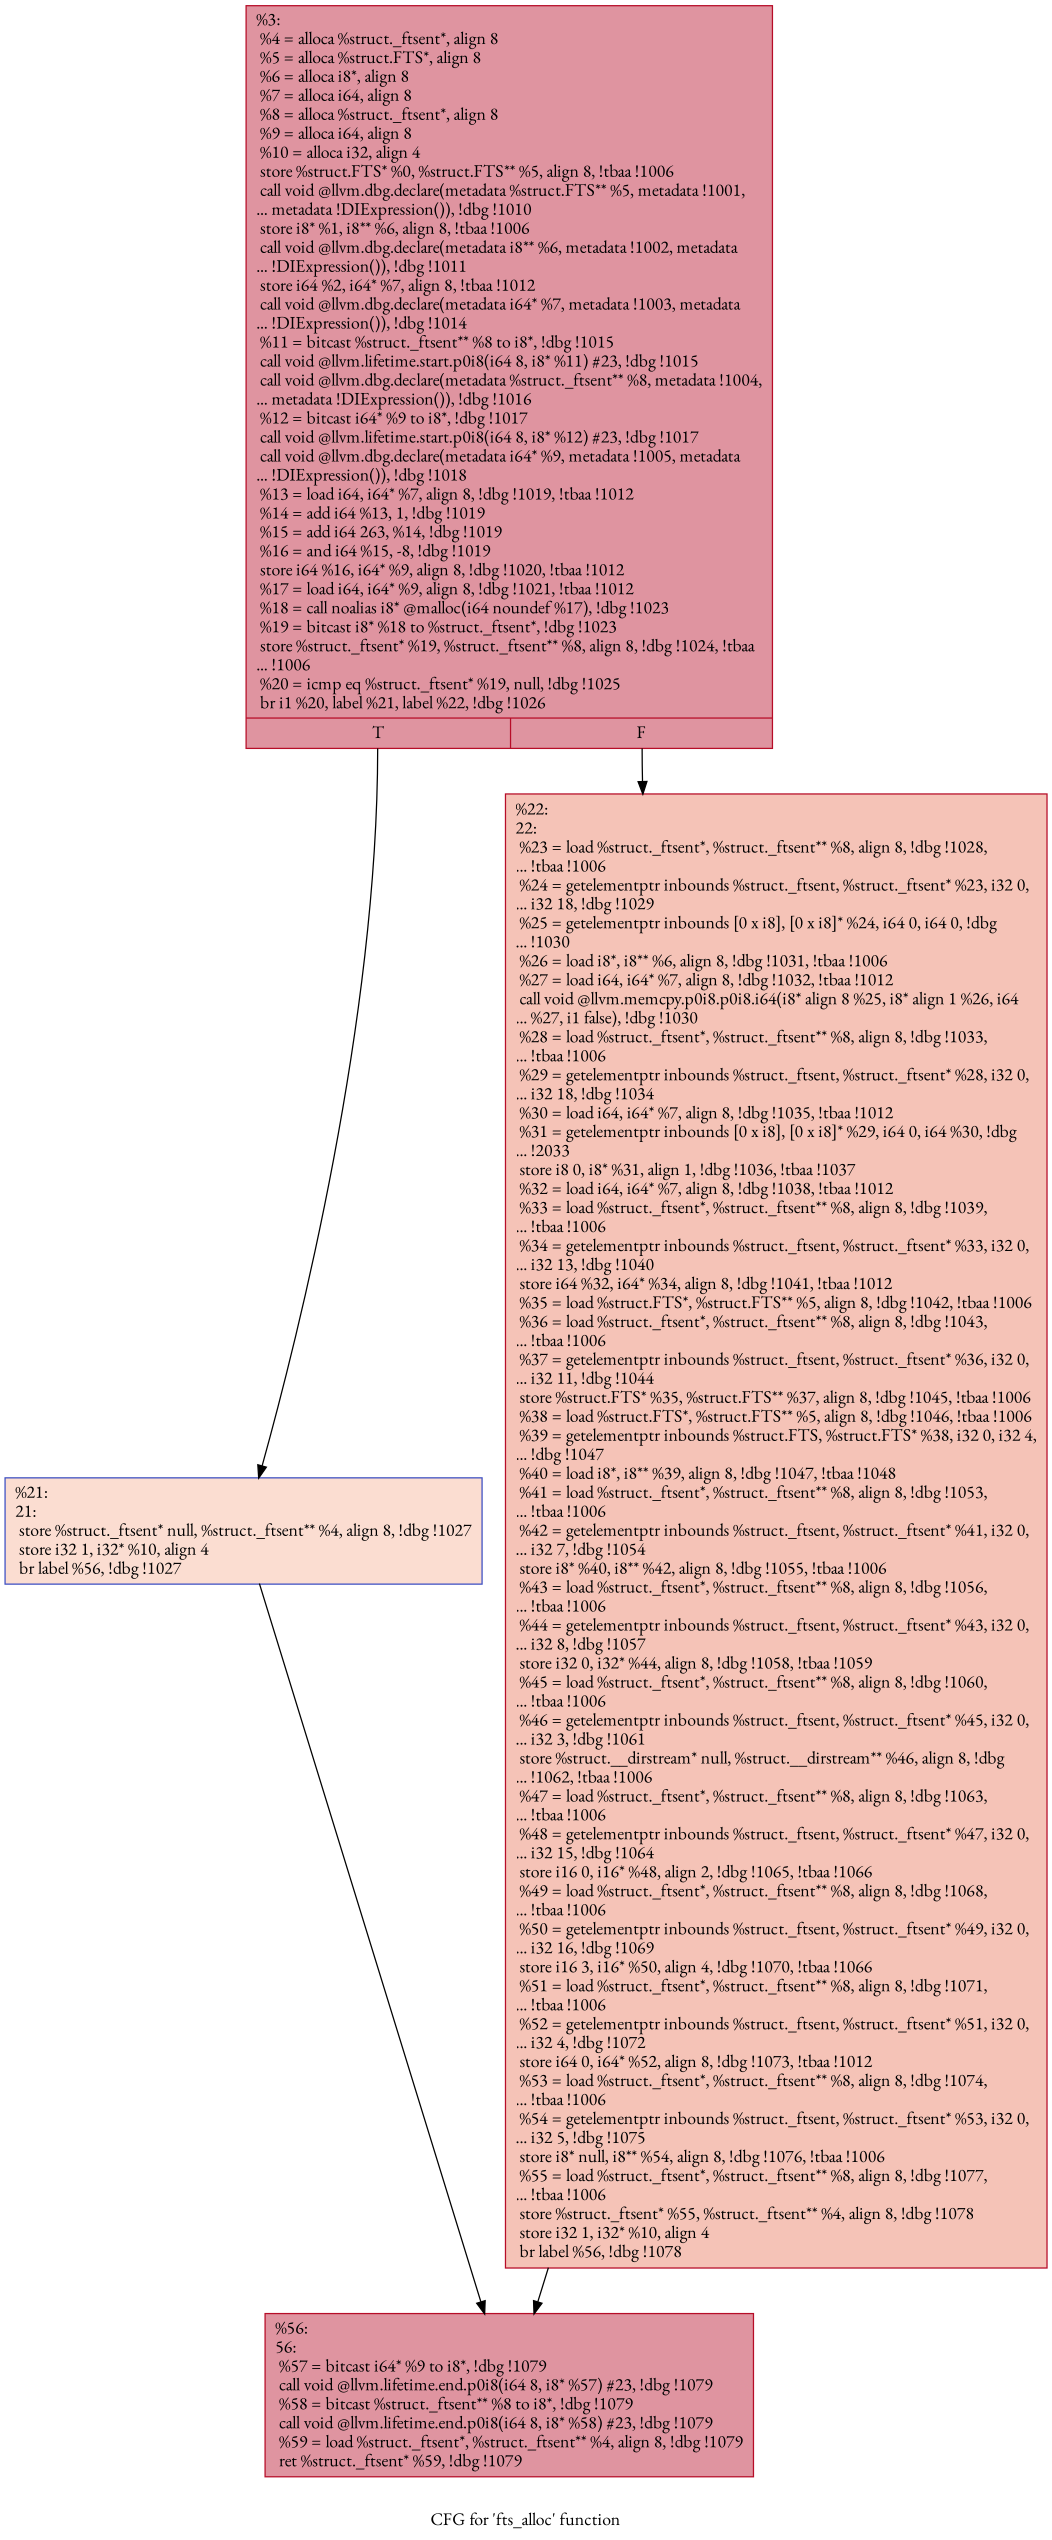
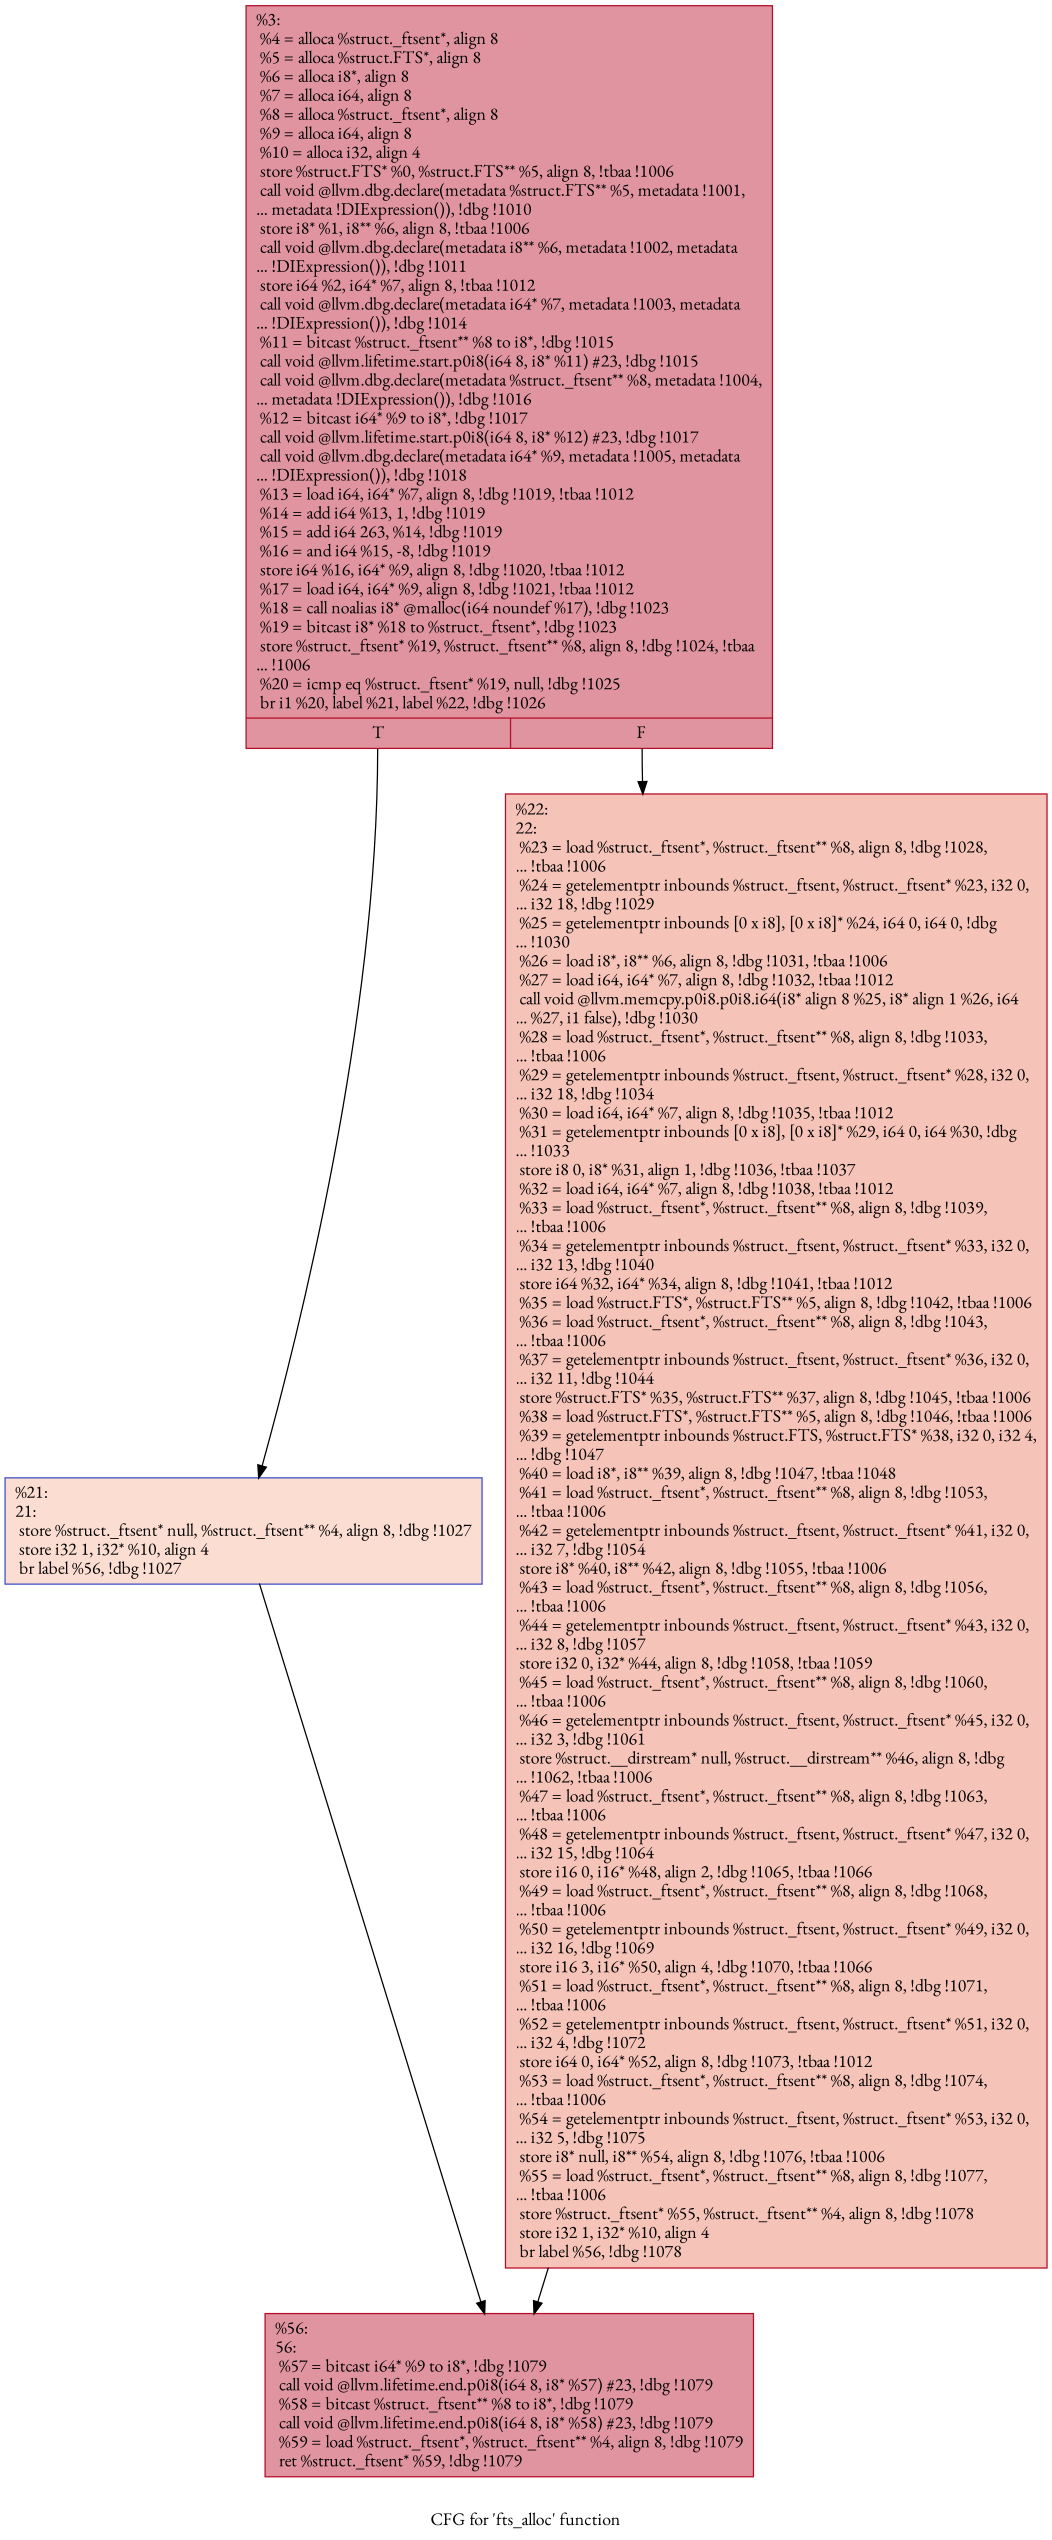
  digraph {
    label="CFG for 'fts_alloc' function"
    fontname="EB Garamond"
    node [color="#b70d28ff" fillcolor="#b70d2870" shape=record style=filled fontname="EB Garamond"]
    edge [fontname="EB Garamond"]
    n1 [label="{%3:\l  %4 = alloca %struct._ftsent*, align 8\l  %5 = alloca %struct.FTS*, align 8\l  %6 = alloca i8*, align 8\l  %7 = alloca i64, align 8\l  %8 = alloca %struct._ftsent*, align 8\l  %9 = alloca i64, align 8\l  %10 = alloca i32, align 4\l  store %struct.FTS* %0, %struct.FTS** %5, align 8, !tbaa !1006\l  call void @llvm.dbg.declare(metadata %struct.FTS** %5, metadata !1001,\l... metadata !DIExpression()), !dbg !1010\l  store i8* %1, i8** %6, align 8, !tbaa !1006\l  call void @llvm.dbg.declare(metadata i8** %6, metadata !1002, metadata\l... !DIExpression()), !dbg !1011\l  store i64 %2, i64* %7, align 8, !tbaa !1012\l  call void @llvm.dbg.declare(metadata i64* %7, metadata !1003, metadata\l... !DIExpression()), !dbg !1014\l  %11 = bitcast %struct._ftsent** %8 to i8*, !dbg !1015\l  call void @llvm.lifetime.start.p0i8(i64 8, i8* %11) #23, !dbg !1015\l  call void @llvm.dbg.declare(metadata %struct._ftsent** %8, metadata !1004,\l... metadata !DIExpression()), !dbg !1016\l  %12 = bitcast i64* %9 to i8*, !dbg !1017\l  call void @llvm.lifetime.start.p0i8(i64 8, i8* %12) #23, !dbg !1017\l  call void @llvm.dbg.declare(metadata i64* %9, metadata !1005, metadata\l... !DIExpression()), !dbg !1018\l  %13 = load i64, i64* %7, align 8, !dbg !1019, !tbaa !1012\l  %14 = add i64 %13, 1, !dbg !1019\l  %15 = add i64 263, %14, !dbg !1019\l  %16 = and i64 %15, -8, !dbg !1019\l  store i64 %16, i64* %9, align 8, !dbg !1020, !tbaa !1012\l  %17 = load i64, i64* %9, align 8, !dbg !1021, !tbaa !1012\l  %18 = call noalias i8* @malloc(i64 noundef %17), !dbg !1023\l  %19 = bitcast i8* %18 to %struct._ftsent*, !dbg !1023\l  store %struct._ftsent* %19, %struct._ftsent** %8, align 8, !dbg !1024, !tbaa\l... !1006\l  %20 = icmp eq %struct._ftsent* %19, null, !dbg !1025\l  br i1 %20, label %21, label %22, !dbg !1026\l|{<s0>T|<s1>F}}"]
    n2 [color="#3d50c3ff" fillcolor="#f7b39670" label="{%21:\l21:                                               \l  store %struct._ftsent* null, %struct._ftsent** %4, align 8, !dbg !1027\l  store i32 1, i32* %10, align 4\l  br label %56, !dbg !1027\l}"]
-   n3 [fillcolor="#e8765c70" label="{%22:\l22:                                               \l  %23 = load %struct._ftsent*, %struct._ftsent** %8, align 8, !dbg !1028,\l... !tbaa !1006\l  %24 = getelementptr inbounds %struct._ftsent, %struct._ftsent* %23, i32 0,\l... i32 18, !dbg !1029\l  %25 = getelementptr inbounds [0 x i8], [0 x i8]* %24, i64 0, i64 0, !dbg\l... !1030\l  %26 = load i8*, i8** %6, align 8, !dbg !1031, !tbaa !1006\l  %27 = load i64, i64* %7, align 8, !dbg !1032, !tbaa !1012\l  call void @llvm.memcpy.p0i8.p0i8.i64(i8* align 8 %25, i8* align 1 %26, i64\l... %27, i1 false), !dbg !1030\l  %28 = load %struct._ftsent*, %struct._ftsent** %8, align 8, !dbg !1033,\l... !tbaa !1006\l  %29 = getelementptr inbounds %struct._ftsent, %struct._ftsent* %28, i32 0,\l... i32 18, !dbg !1034\l  %30 = load i64, i64* %7, align 8, !dbg !1035, !tbaa !1012\l  %31 = getelementptr inbounds [0 x i8], [0 x i8]* %29, i64 0, i64 %30, !dbg\l... !2033\l  store i8 0, i8* %31, align 1, !dbg !1036, !tbaa !1037\l  %32 = load i64, i64* %7, align 8, !dbg !1038, !tbaa !1012\l  %33 = load %struct._ftsent*, %struct._ftsent** %8, align 8, !dbg !1039,\l... !tbaa !1006\l  %34 = getelementptr inbounds %struct._ftsent, %struct._ftsent* %33, i32 0,\l... i32 13, !dbg !1040\l  store i64 %32, i64* %34, align 8, !dbg !1041, !tbaa !1012\l  %35 = load %struct.FTS*, %struct.FTS** %5, align 8, !dbg !1042, !tbaa !1006\l  %36 = load %struct._ftsent*, %struct._ftsent** %8, align 8, !dbg !1043,\l... !tbaa !1006\l  %37 = getelementptr inbounds %struct._ftsent, %struct._ftsent* %36, i32 0,\l... i32 11, !dbg !1044\l  store %struct.FTS* %35, %struct.FTS** %37, align 8, !dbg !1045, !tbaa !1006\l  %38 = load %struct.FTS*, %struct.FTS** %5, align 8, !dbg !1046, !tbaa !1006\l  %39 = getelementptr inbounds %struct.FTS, %struct.FTS* %38, i32 0, i32 4,\l... !dbg !1047\l  %40 = load i8*, i8** %39, align 8, !dbg !1047, !tbaa !1048\l  %41 = load %struct._ftsent*, %struct._ftsent** %8, align 8, !dbg !1053,\l... !tbaa !1006\l  %42 = getelementptr inbounds %struct._ftsent, %struct._ftsent* %41, i32 0,\l... i32 7, !dbg !1054\l  store i8* %40, i8** %42, align 8, !dbg !1055, !tbaa !1006\l  %43 = load %struct._ftsent*, %struct._ftsent** %8, align 8, !dbg !1056,\l... !tbaa !1006\l  %44 = getelementptr inbounds %struct._ftsent, %struct._ftsent* %43, i32 0,\l... i32 8, !dbg !1057\l  store i32 0, i32* %44, align 8, !dbg !1058, !tbaa !1059\l  %45 = load %struct._ftsent*, %struct._ftsent** %8, align 8, !dbg !1060,\l... !tbaa !1006\l  %46 = getelementptr inbounds %struct._ftsent, %struct._ftsent* %45, i32 0,\l... i32 3, !dbg !1061\l  store %struct.__dirstream* null, %struct.__dirstream** %46, align 8, !dbg\l... !1062, !tbaa !1006\l  %47 = load %struct._ftsent*, %struct._ftsent** %8, align 8, !dbg !1063,\l... !tbaa !1006\l  %48 = getelementptr inbounds %struct._ftsent, %struct._ftsent* %47, i32 0,\l... i32 15, !dbg !1064\l  store i16 0, i16* %48, align 2, !dbg !1065, !tbaa !1066\l  %49 = load %struct._ftsent*, %struct._ftsent** %8, align 8, !dbg !1068,\l... !tbaa !1006\l  %50 = getelementptr inbounds %struct._ftsent, %struct._ftsent* %49, i32 0,\l... i32 16, !dbg !1069\l  store i16 3, i16* %50, align 4, !dbg !1070, !tbaa !1066\l  %51 = load %struct._ftsent*, %struct._ftsent** %8, align 8, !dbg !1071,\l... !tbaa !1006\l  %52 = getelementptr inbounds %struct._ftsent, %struct._ftsent* %51, i32 0,\l... i32 4, !dbg !1072\l  store i64 0, i64* %52, align 8, !dbg !1073, !tbaa !1012\l  %53 = load %struct._ftsent*, %struct._ftsent** %8, align 8, !dbg !1074,\l... !tbaa !1006\l  %54 = getelementptr inbounds %struct._ftsent, %struct._ftsent* %53, i32 0,\l... i32 5, !dbg !1075\l  store i8* null, i8** %54, align 8, !dbg !1076, !tbaa !1006\l  %55 = load %struct._ftsent*, %struct._ftsent** %8, align 8, !dbg !1077,\l... !tbaa !1006\l  store %struct._ftsent* %55, %struct._ftsent** %4, align 8, !dbg !1078\l  store i32 1, i32* %10, align 4\l  br label %56, !dbg !1078\l}"]
+   n3 [fillcolor="#e8765c70" label="{%22:\l22:                                               \l  %23 = load %struct._ftsent*, %struct._ftsent** %8, align 8, !dbg !1028,\l... !tbaa !1006\l  %24 = getelementptr inbounds %struct._ftsent, %struct._ftsent* %23, i32 0,\l... i32 18, !dbg !1029\l  %25 = getelementptr inbounds [0 x i8], [0 x i8]* %24, i64 0, i64 0, !dbg\l... !1030\l  %26 = load i8*, i8** %6, align 8, !dbg !1031, !tbaa !1006\l  %27 = load i64, i64* %7, align 8, !dbg !1032, !tbaa !1012\l  call void @llvm.memcpy.p0i8.p0i8.i64(i8* align 8 %25, i8* align 1 %26, i64\l... %27, i1 false), !dbg !1030\l  %28 = load %struct._ftsent*, %struct._ftsent** %8, align 8, !dbg !1033,\l... !tbaa !1006\l  %29 = getelementptr inbounds %struct._ftsent, %struct._ftsent* %28, i32 0,\l... i32 18, !dbg !1034\l  %30 = load i64, i64* %7, align 8, !dbg !1035, !tbaa !1012\l  %31 = getelementptr inbounds [0 x i8], [0 x i8]* %29, i64 0, i64 %30, !dbg\l... !1033\l  store i8 0, i8* %31, align 1, !dbg !1036, !tbaa !1037\l  %32 = load i64, i64* %7, align 8, !dbg !1038, !tbaa !1012\l  %33 = load %struct._ftsent*, %struct._ftsent** %8, align 8, !dbg !1039,\l... !tbaa !1006\l  %34 = getelementptr inbounds %struct._ftsent, %struct._ftsent* %33, i32 0,\l... i32 13, !dbg !1040\l  store i64 %32, i64* %34, align 8, !dbg !1041, !tbaa !1012\l  %35 = load %struct.FTS*, %struct.FTS** %5, align 8, !dbg !1042, !tbaa !1006\l  %36 = load %struct._ftsent*, %struct._ftsent** %8, align 8, !dbg !1043,\l... !tbaa !1006\l  %37 = getelementptr inbounds %struct._ftsent, %struct._ftsent* %36, i32 0,\l... i32 11, !dbg !1044\l  store %struct.FTS* %35, %struct.FTS** %37, align 8, !dbg !1045, !tbaa !1006\l  %38 = load %struct.FTS*, %struct.FTS** %5, align 8, !dbg !1046, !tbaa !1006\l  %39 = getelementptr inbounds %struct.FTS, %struct.FTS* %38, i32 0, i32 4,\l... !dbg !1047\l  %40 = load i8*, i8** %39, align 8, !dbg !1047, !tbaa !1048\l  %41 = load %struct._ftsent*, %struct._ftsent** %8, align 8, !dbg !1053,\l... !tbaa !1006\l  %42 = getelementptr inbounds %struct._ftsent, %struct._ftsent* %41, i32 0,\l... i32 7, !dbg !1054\l  store i8* %40, i8** %42, align 8, !dbg !1055, !tbaa !1006\l  %43 = load %struct._ftsent*, %struct._ftsent** %8, align 8, !dbg !1056,\l... !tbaa !1006\l  %44 = getelementptr inbounds %struct._ftsent, %struct._ftsent* %43, i32 0,\l... i32 8, !dbg !1057\l  store i32 0, i32* %44, align 8, !dbg !1058, !tbaa !1059\l  %45 = load %struct._ftsent*, %struct._ftsent** %8, align 8, !dbg !1060,\l... !tbaa !1006\l  %46 = getelementptr inbounds %struct._ftsent, %struct._ftsent* %45, i32 0,\l... i32 3, !dbg !1061\l  store %struct.__dirstream* null, %struct.__dirstream** %46, align 8, !dbg\l... !1062, !tbaa !1006\l  %47 = load %struct._ftsent*, %struct._ftsent** %8, align 8, !dbg !1063,\l... !tbaa !1006\l  %48 = getelementptr inbounds %struct._ftsent, %struct._ftsent* %47, i32 0,\l... i32 15, !dbg !1064\l  store i16 0, i16* %48, align 2, !dbg !1065, !tbaa !1066\l  %49 = load %struct._ftsent*, %struct._ftsent** %8, align 8, !dbg !1068,\l... !tbaa !1006\l  %50 = getelementptr inbounds %struct._ftsent, %struct._ftsent* %49, i32 0,\l... i32 16, !dbg !1069\l  store i16 3, i16* %50, align 4, !dbg !1070, !tbaa !1066\l  %51 = load %struct._ftsent*, %struct._ftsent** %8, align 8, !dbg !1071,\l... !tbaa !1006\l  %52 = getelementptr inbounds %struct._ftsent, %struct._ftsent* %51, i32 0,\l... i32 4, !dbg !1072\l  store i64 0, i64* %52, align 8, !dbg !1073, !tbaa !1012\l  %53 = load %struct._ftsent*, %struct._ftsent** %8, align 8, !dbg !1074,\l... !tbaa !1006\l  %54 = getelementptr inbounds %struct._ftsent, %struct._ftsent* %53, i32 0,\l... i32 5, !dbg !1075\l  store i8* null, i8** %54, align 8, !dbg !1076, !tbaa !1006\l  %55 = load %struct._ftsent*, %struct._ftsent** %8, align 8, !dbg !1077,\l... !tbaa !1006\l  store %struct._ftsent* %55, %struct._ftsent** %4, align 8, !dbg !1078\l  store i32 1, i32* %10, align 4\l  br label %56, !dbg !1078\l}"]
    n4 [label="{%56:\l56:                                               \l  %57 = bitcast i64* %9 to i8*, !dbg !1079\l  call void @llvm.lifetime.end.p0i8(i64 8, i8* %57) #23, !dbg !1079\l  %58 = bitcast %struct._ftsent** %8 to i8*, !dbg !1079\l  call void @llvm.lifetime.end.p0i8(i64 8, i8* %58) #23, !dbg !1079\l  %59 = load %struct._ftsent*, %struct._ftsent** %4, align 8, !dbg !1079\l  ret %struct._ftsent* %59, !dbg !1079\l}"]
    n1 -> n2 [tailport=s0]
    n1 -> n3 [tailport=s1]
    n2 -> n4
    n3 -> n4
  }
